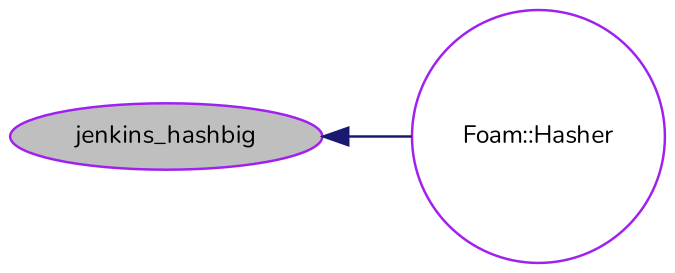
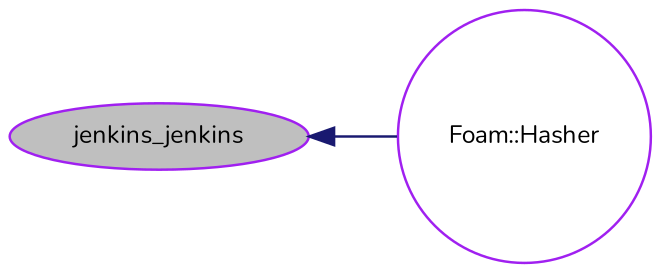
  digraph {
    rankdir=LR
    fontname=Nunito
    node [color=purple fontname=Nunito fontsize=10]
-   n1 [fillcolor=grey75 fontcolor=black height=0.2 label=jenkins_hashbig shape=ellipse style=filled width=0.4]
+   n1 [fillcolor=grey75 fontcolor=black height=0.2 label=jenkins_jenkins shape=ellipse style=filled width=0.4]
    n2 [height=0.2 label="Foam::Hasher" shape=circle width=0.4]
    n1 -> n2 [color=midnightblue dir=back fontname=Nunito fontsize=10 labelfontname=FreeSans labelfontsize=10 style=solid]
  }
